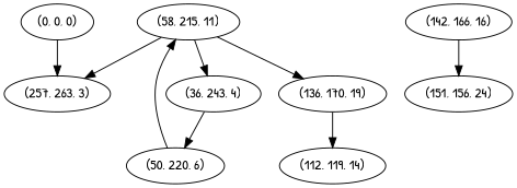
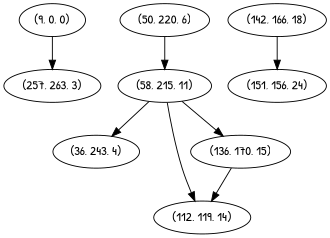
  digraph {
    fontname="Patrick Hand"
    node [fontname="Patrick Hand"]
    edge [fontname="Patrick Hand"]
-   "(0, 0, 0)"
+   "(0, 0, 0)" [label="(9, 0, 0)"]
    "(257, 263, 3)"
    n3 [label="(50, 220, 6)"]
    "(36, 243, 4)"
    "(58, 215, 11)"
    "(112, 119, 14)"
-   "(136, 170, 15)" [label="(136, 170, 19)"]
-   "(142, 166, 18)" [label="(142, 166, 16)"]
+   "(136, 170, 15)"
+   "(142, 166, 18)"
    "(151, 156, 24)"
    "(0, 0, 0)" -> "(257, 263, 3)"
    n3 -> "(58, 215, 11)"
-   "(36, 243, 4)" -> n3
    "(58, 215, 11)" -> "(36, 243, 4)"
-   "(58, 215, 11)" -> "(257, 263, 3)"
+   "(58, 215, 11)" -> "(112, 119, 14)"
    "(58, 215, 11)" -> "(136, 170, 15)"
    "(136, 170, 15)" -> "(112, 119, 14)"
    "(142, 166, 18)" -> "(151, 156, 24)"
  }
